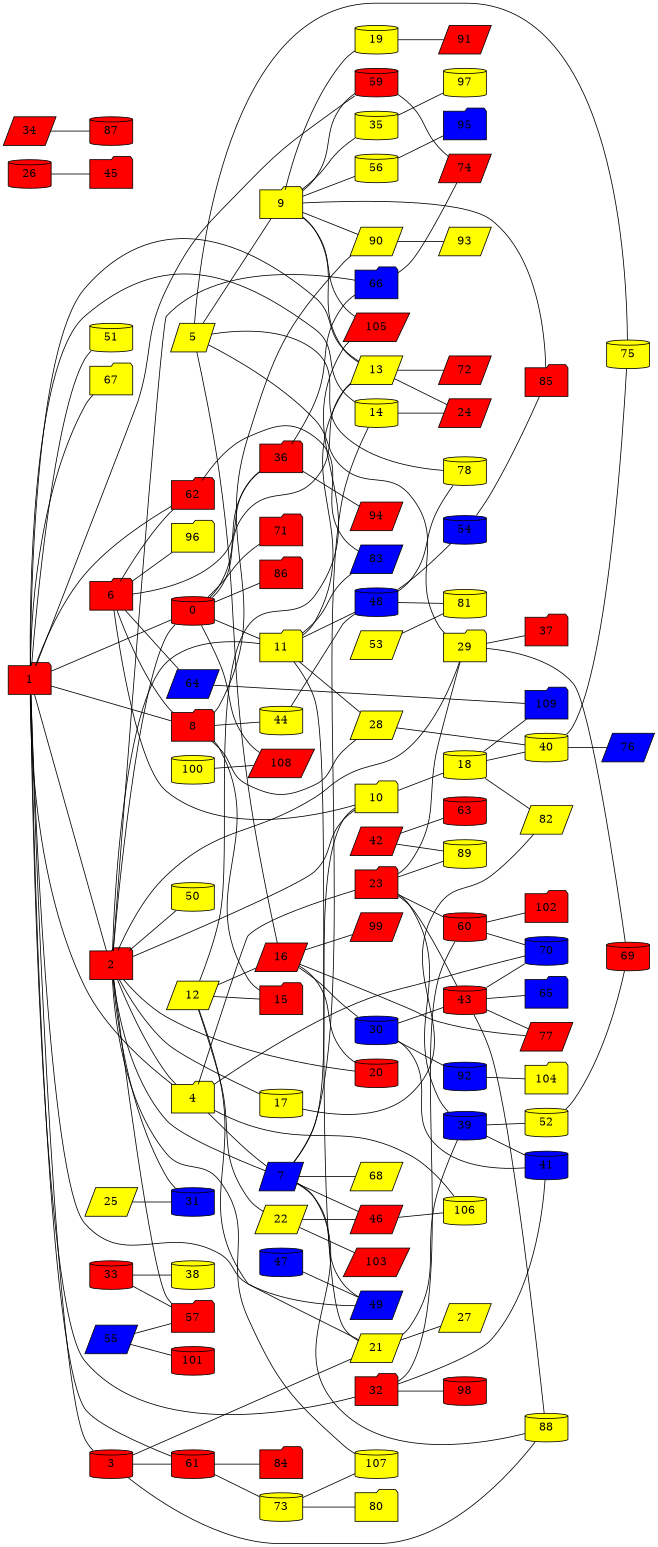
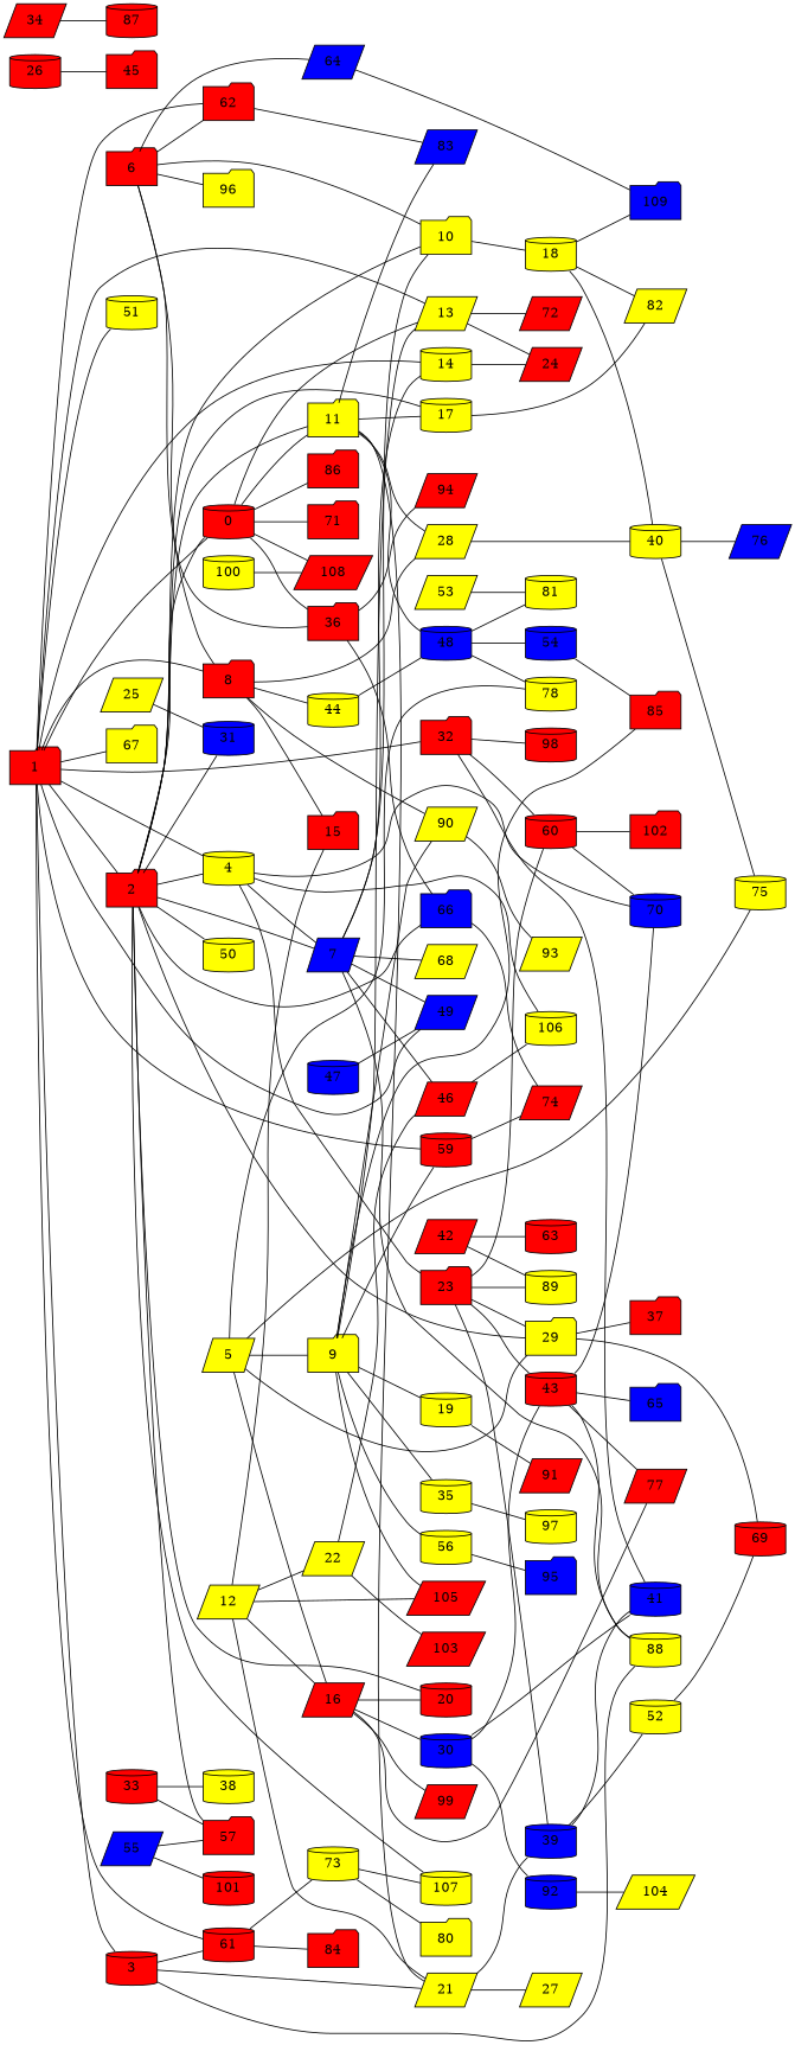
  graph {
    rankdir=LR
    node [fillcolor=red shape=cylinder style=filled]
    0
    11 [fillcolor=yellow shape=folder]
    13 [fillcolor=yellow shape=parallelogram]
    36 [shape=folder]
    71 [shape=folder]
    86 [shape=folder]
    108 [shape=parallelogram]
    17 [fillcolor=yellow]
    21 [fillcolor=yellow shape=parallelogram]
    28 [fillcolor=yellow shape=parallelogram]
    48 [fillcolor=blue]
    83 [fillcolor=blue shape=parallelogram]
    24 [shape=parallelogram]
    72 [shape=parallelogram]
    66 [fillcolor=blue shape=folder]
    94 [shape=parallelogram]
    1 [shape=folder]
    2 [shape=folder]
    3
-   4 [fillcolor=yellow shape=folder]
+   4 [fillcolor=yellow]
    8 [shape=folder]
    14 [fillcolor=yellow]
    32 [shape=folder]
    49 [fillcolor=blue shape=parallelogram]
    51 [fillcolor=yellow]
    59
    61
    62 [shape=folder]
    67 [fillcolor=yellow shape=folder]
    7 [fillcolor=blue shape=parallelogram]
    10 [fillcolor=yellow shape=folder]
    20
    29 [fillcolor=yellow shape=folder]
    31 [fillcolor=blue]
    50 [fillcolor=yellow]
    57 [shape=folder]
    107 [fillcolor=yellow]
    88 [fillcolor=yellow]
    23 [shape=folder]
    70 [fillcolor=blue]
    106 [fillcolor=yellow]
    15 [shape=folder]
    44 [fillcolor=yellow]
    90 [fillcolor=yellow shape=parallelogram]
    60
    41 [fillcolor=blue]
    98
    74 [shape=parallelogram]
    73 [fillcolor=yellow]
    84 [shape=folder]
    46 [shape=parallelogram]
    68 [fillcolor=yellow shape=parallelogram]
    18 [fillcolor=yellow]
    82 [fillcolor=yellow shape=parallelogram]
    37 [shape=folder]
    69
    27 [fillcolor=yellow shape=parallelogram]
    39 [fillcolor=blue]
    43
    89 [fillcolor=yellow]
    80 [fillcolor=yellow shape=folder]
    5 [fillcolor=yellow shape=parallelogram]
    9 [fillcolor=yellow shape=folder]
    16 [shape=parallelogram]
    75 [fillcolor=yellow]
    78 [fillcolor=yellow]
    19 [fillcolor=yellow]
    35 [fillcolor=yellow]
    56 [fillcolor=yellow]
    85 [shape=folder]
    105 [shape=parallelogram]
    30 [fillcolor=blue]
    77 [shape=parallelogram]
    99 [shape=parallelogram]
    6 [shape=folder]
    64 [fillcolor=blue shape=parallelogram]
    96 [fillcolor=yellow shape=folder]
    109 [fillcolor=blue shape=folder]
    40 [fillcolor=yellow]
    93 [fillcolor=yellow shape=parallelogram]
    91 [shape=parallelogram]
    97 [fillcolor=yellow]
    95 [fillcolor=blue shape=folder]
    54 [fillcolor=blue]
    81 [fillcolor=yellow]
    12 [fillcolor=yellow shape=parallelogram]
    22 [fillcolor=yellow shape=parallelogram]
    103 [shape=parallelogram]
    92 [fillcolor=blue]
    76 [fillcolor=blue shape=parallelogram]
    52 [fillcolor=yellow]
    65 [fillcolor=blue shape=folder]
    102 [shape=folder]
    25 [fillcolor=yellow shape=parallelogram]
    26
    45 [shape=folder]
-   104 [fillcolor=yellow shape=folder]
+   104 [fillcolor=yellow shape=parallelogram]
    33
    38 [fillcolor=yellow]
    34 [shape=parallelogram]
    87
    42 [shape=parallelogram]
    63
    47 [fillcolor=blue]
    53 [fillcolor=yellow shape=parallelogram]
    55 [fillcolor=blue shape=parallelogram]
    101
    100 [fillcolor=yellow]
    0 -- 11
    0 -- 13
    0 -- 36
    0 -- 71
    0 -- 86
    0 -- 108
-   11 -- 13
+   11 -- 17
    11 -- 21
    11 -- 28
    11 -- 48
    11 -- 83
    13 -- 24
    13 -- 72
    36 -- 66
    36 -- 94
    17 -- 82
    21 -- 27
    21 -- 39
    28 -- 40
    48 -- 78
    48 -- 54
    48 -- 81
    66 -- 74
    1 -- 0
    1 -- 13
    1 -- 2
    1 -- 3
    1 -- 4
    1 -- 8
    1 -- 14
    1 -- 32
    1 -- 49
    1 -- 51
    1 -- 59
    1 -- 61
    1 -- 62
    1 -- 67
    2 -- 0
    2 -- 11
    2 -- 17
    2 -- 66
    2 -- 4
    2 -- 7
    2 -- 10
    2 -- 20
    2 -- 29
    2 -- 31
    2 -- 50
    2 -- 57
    2 -- 107
    3 -- 21
    3 -- 61
    3 -- 88
    4 -- 7
    4 -- 23
    4 -- 70
    4 -- 106
    8 -- 28
    8 -- 15
    8 -- 44
    8 -- 90
    14 -- 24
    32 -- 60
    32 -- 41
    32 -- 98
    59 -- 74
    61 -- 73
    61 -- 84
    62 -- 83
    7 -- 14
    7 -- 49
    7 -- 10
    7 -- 88
    7 -- 46
    7 -- 68
    10 -- 18
    29 -- 37
    29 -- 69
    23 -- 29
    23 -- 60
    23 -- 39
    23 -- 43
    23 -- 89
    44 -- 48
    90 -- 93
    60 -- 70
    60 -- 102
    73 -- 107
    73 -- 80
    46 -- 106
    18 -- 82
    18 -- 109
    18 -- 40
    39 -- 41
    39 -- 52
    43 -- 88
    43 -- 70
    43 -- 77
    43 -- 65
    5 -- 29
    5 -- 9
    5 -- 16
    5 -- 75
    5 -- 78
    9 -- 13
    9 -- 59
    9 -- 90
    9 -- 19
    9 -- 35
    9 -- 56
    9 -- 85
    9 -- 105
    16 -- 20
    16 -- 30
    16 -- 77
    16 -- 99
    19 -- 91
    35 -- 97
    56 -- 95
    30 -- 41
    30 -- 43
    30 -- 92
    6 -- 36
    6 -- 8
    6 -- 62
    6 -- 10
    6 -- 64
    6 -- 96
    64 -- 109
    40 -- 75
    40 -- 76
    54 -- 85
    12 -- 21
    12 -- 15
    12 -- 16
    12 -- 105
    12 -- 22
    22 -- 46
    22 -- 103
    92 -- 104
    52 -- 69
    25 -- 31
    26 -- 45
    33 -- 57
    33 -- 38
    34 -- 87
    42 -- 89
    42 -- 63
    47 -- 49
    53 -- 81
    55 -- 57
    55 -- 101
    100 -- 108
  }
